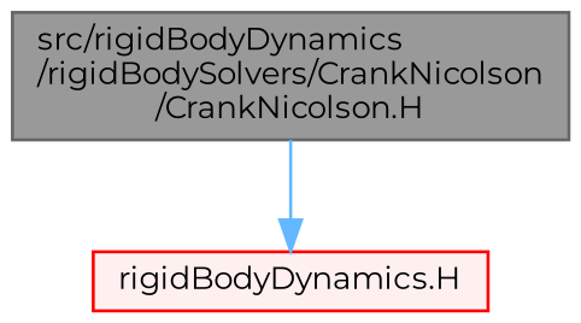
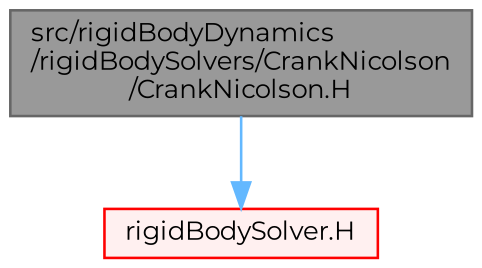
  digraph {
    fontname=Montserrat
    node [fontname=Montserrat fontsize=10 shape=box style=filled]
    n1 [color=gray40 fillcolor=grey60 fontcolor=black height=0.2 label="src/rigidBodyDynamics\l/rigidBodySolvers/CrankNicolson\l/CrankNicolson.H" width=0.4]
-   n2 [color=red fillcolor="#FFF0F0" height=0.2 label="rigidBodyDynamics.H" width=0.4]
+   n2 [color=red fillcolor="#FFF0F0" height=0.2 label="rigidBodySolver.H" width=0.4]
    n1 -> n2 [color=steelblue1 fontname=Montserrat fontsize=10 labelfontname=Helvetica labelfontsize=10 style=solid]
  }
